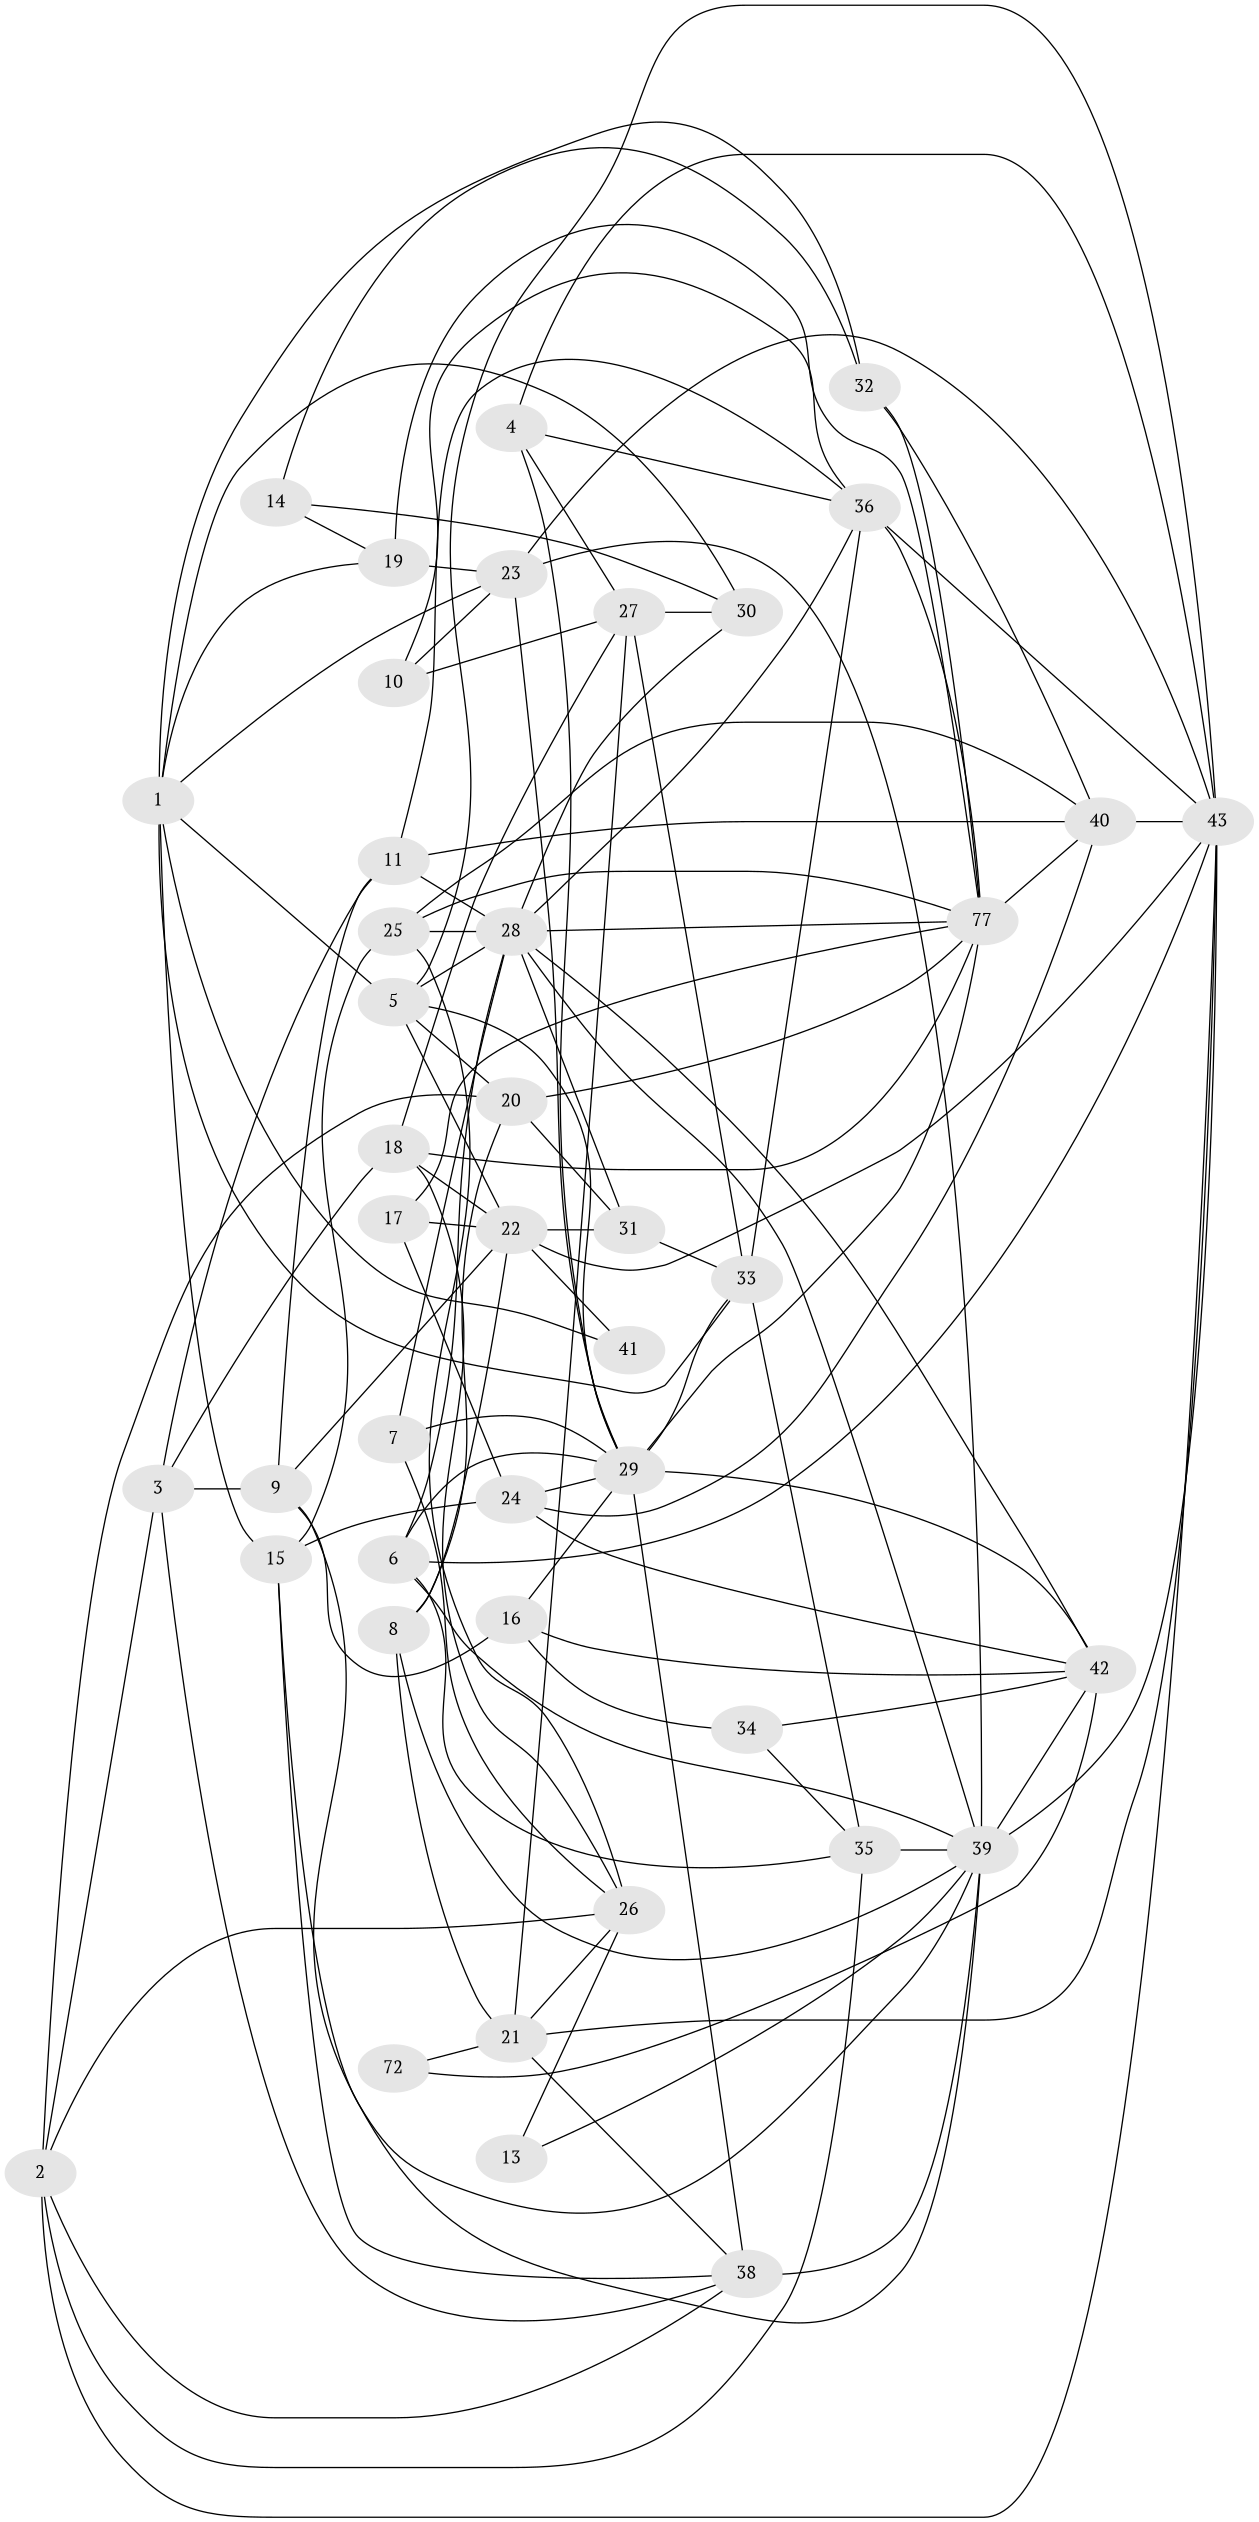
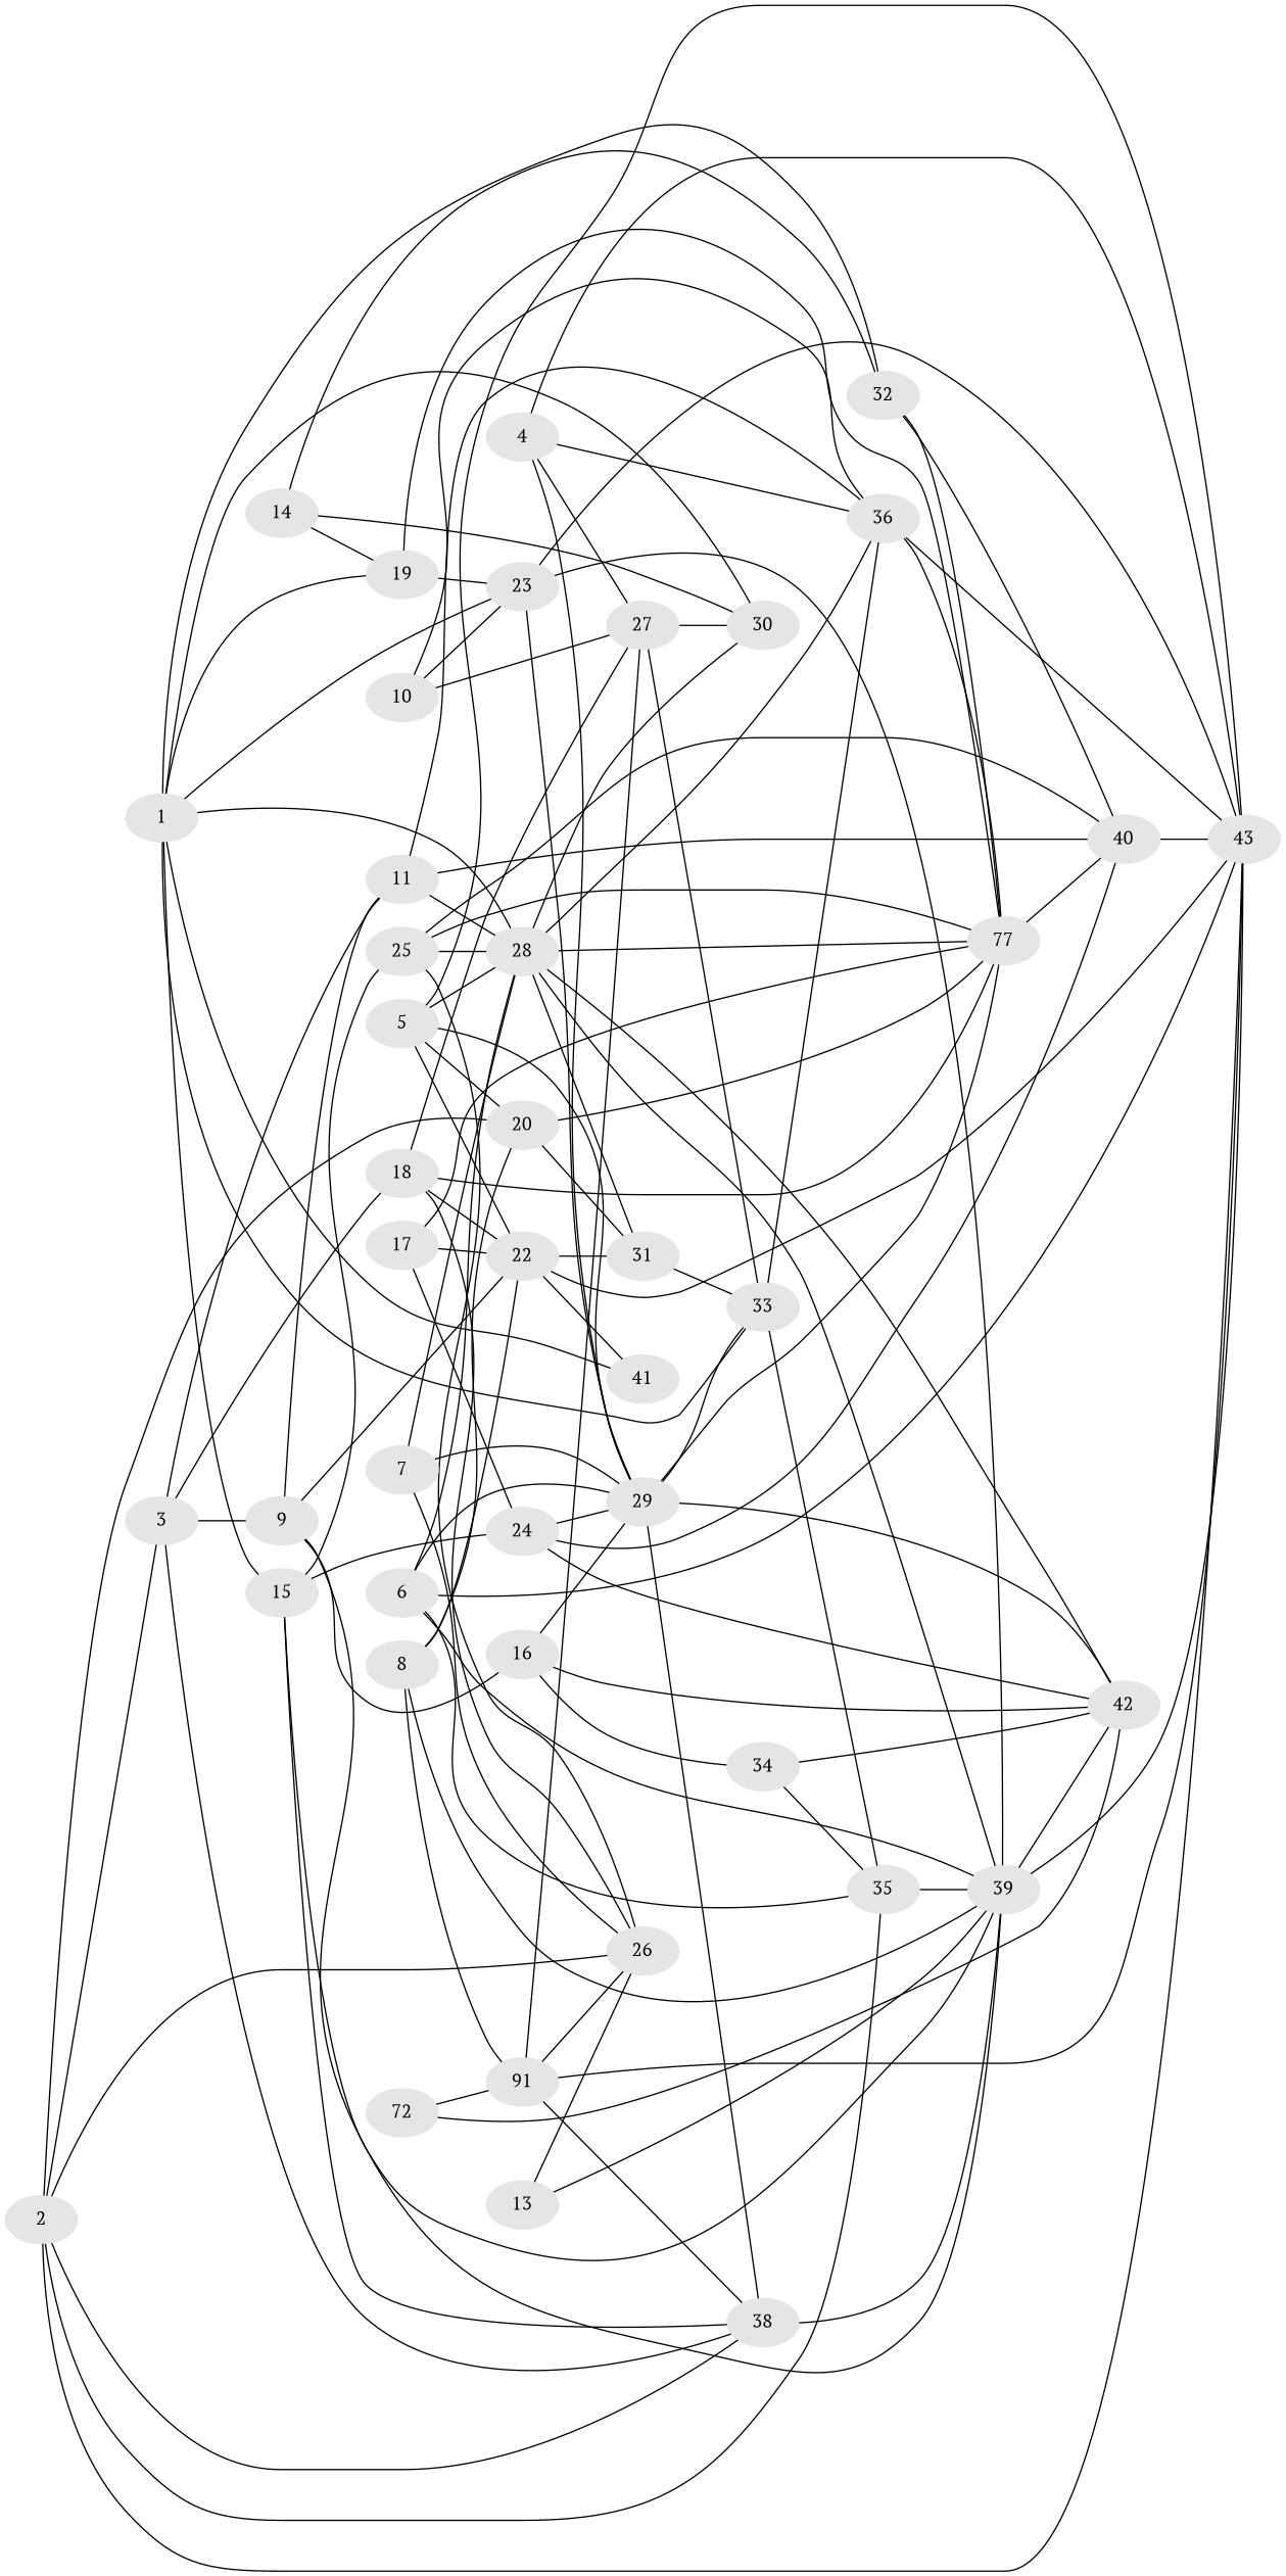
  graph {
    fontname="PT Serif"
    rankdir=LR
    node [color=gray90 fontname="PT Serif" style=filled]
    edge [fontname="PT Serif" weight=1.0]
    1
    5
    15
    19
    23
    30
    32
    33
    41
    20
    43
    29
    22
    28
    38
    39
    25
    24
    n19 [label=77]
    40
    35
    36
    2
    3
    26
    9
    11
    18
    31
    16
    27
    4
    42
    6
    7
    8
-   21
+   21 [label=91]
    34
    10
    n40 [label=72]
    13
    14
    17
-   1 -- 5
+   1 -- 28
    1 -- 15
    1 -- 19
    1 -- 23
    1 -- 30
    1 -- 32
    1 -- 33
    1 -- 41
    5 -- 20
    5 -- 43 [weight=2.0]
    5 -- 29
    5 -- 22
    5 -- 28 [weight=2.0]
    15 -- 38
    15 -- 39
    15 -- 25
    15 -- 24
    19 -- 23
    19 -- n19
    23 -- 43
    23 -- 29
    23 -- 39
    32 -- n19
    32 -- 40
    33 -- 35
    33 -- 36
    20 -- n19
    20 -- 31
    29 -- 33
    29 -- 38
    29 -- n19 [weight=2.0]
    29 -- 42
    22 -- 41
    22 -- 43
    22 -- 31
    28 -- 30
    28 -- 39 [weight=2.0]
    28 -- n19
    28 -- 36
    28 -- 31
    28 -- 42
    38 -- 39 [weight=2.0]
    39 -- 43
    39 -- 42
    25 -- 28
    25 -- n19
    25 -- 40
    25 -- 26
    24 -- 29
    24 -- 40
    24 -- 42
    n19 -- 40
    40 -- 43
    35 -- 39
    36 -- 43
    36 -- n19
    2 -- 20
    2 -- 43
    2 -- 38
    2 -- 35
    2 -- 3
    2 -- 26
    3 -- 38
    3 -- 9
    3 -- 11
    3 -- 18
    9 -- 22
    9 -- 39
    9 -- 11
    9 -- 16
    11 -- 28
    11 -- 40
    11 -- 36
    18 -- 22
    18 -- n19
    18 -- 26
    18 -- 27
    31 -- 33
    16 -- 29
    16 -- 42
    16 -- 34
    27 -- 30
    27 -- 33
    4 -- 43
    4 -- 29
    4 -- 36
    4 -- 27
    6 -- 43
    6 -- 29
    6 -- 28
    6 -- 39
    6 -- 35
    7 -- 29
    7 -- 28
    7 -- 26
    8 -- 20
    8 -- 22
    8 -- 39
    8 -- 21
    21 -- 43
    21 -- 38
    21 -- 26
    21 -- 27
    34 -- 35
    34 -- 42
    10 -- 23
    10 -- 36
    10 -- 27
    n40 -- 42
    n40 -- 21
    13 -- 39
    13 -- 26
    14 -- 19
    14 -- 30
    14 -- 32
    17 -- 22
    17 -- 24
    17 -- n19
  }
